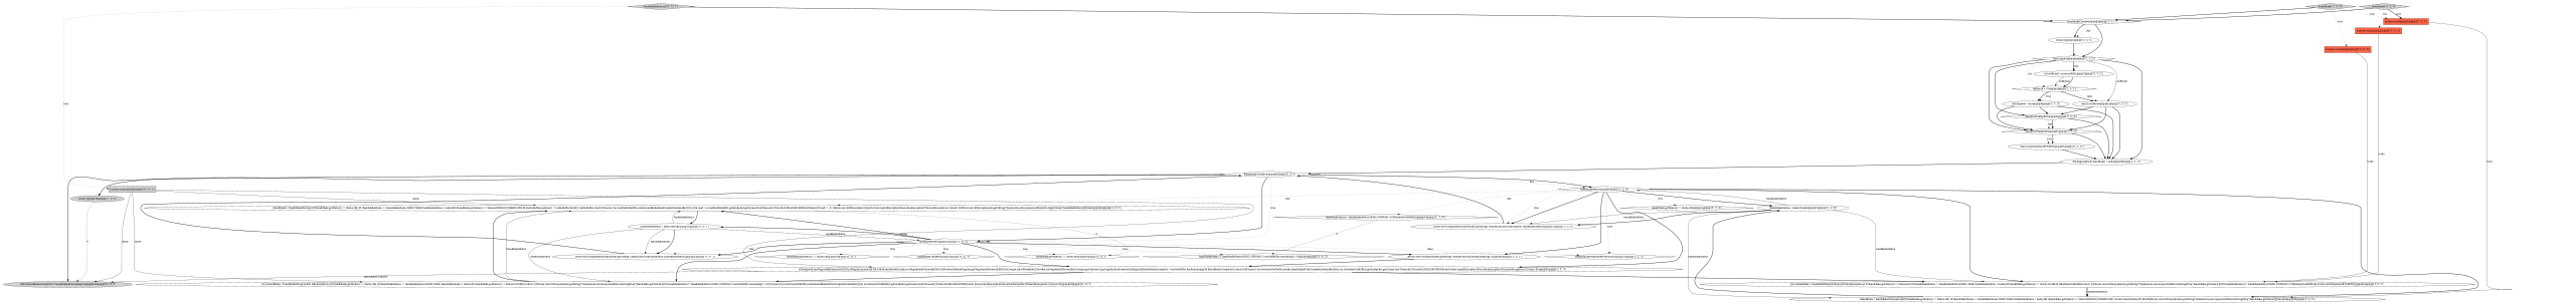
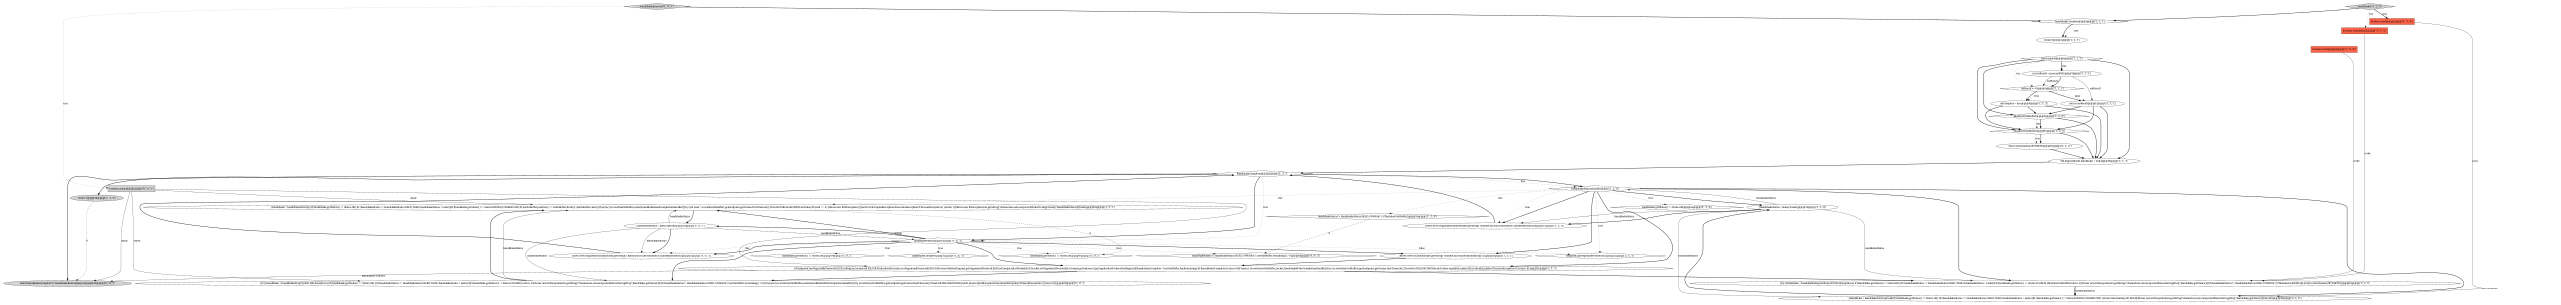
  digraph {
    fontname=Merriweather
    node [fillcolor=white fontname=Merriweather shape=ellipse style=filled]
    edge [fontname=Merriweather style=bold]
    n1 [label="int sniResult = processSNI()@@@7@@@['1', '1', '1']"]
    n2 [label="return sniResult@@@12@@@['1', '1', '1']"]
    n3 [label="sniResult == 0@@@8@@@['1', '1', '1']" shape=diamond]
    n4 [label="!flush(netOutBuffer)@@@15@@@['1', '0', '0']" shape=diamond]
    n5 [label="SSLEngineResult handshake = null@@@15@@@['1', '1', '1']"]
    n6 [label="!flush(netOutBuffer)@@@15@@@['1', '1', '0']" shape=diamond]
    n7 [label="sniComplete = true@@@9@@@['1', '1', '1']"]
    n8 [label="{handshakeStatus = tasks()break}@@@71@@@['1', '1', '0']"]
    n9 [label="handshakeStatus@@@18@@@['1', '1', '0']" shape=diamond]
    n10 [label="throw new IllegalStateException(sm.getString(\"channel.nio.ssl.invalidStatus\",handshakeStatus))@@@75@@@['1', '1', '0']"]
    n11 [label="{try {handshake = handshakeWrap(write)}catch (SSLException e) if (handshake.getStatus() == Status.OK) {if (handshakeStatus == HandshakeStatus.NEED_TASK) handshakeStatus = tasks()}if (handshake.getStatus() == Status.CLOSED) {flush(netOutBuffer)return -1}{throw new IOException(sm.getString(\"channel.nio.ssl.unexpectedStatusDuringWrap\",handshake.getStatus()))}if (handshakeStatus != HandshakeStatus.NEED_UNWRAP || (!flush(netOutBuffer))) {return SelectionKey.OP_WRITE}}@@@34@@@['1', '1', '0']"]
    n12 [label="{handshake = handshakeUnwrap(read)if (handshake.getStatus() == Status.OK) {if (handshakeStatus == HandshakeStatus.NEED_TASK) handshakeStatus = tasks()}if (handshake.getStatus() == Status.BUFFER_UNDERFLOW) {return SelectionKey.OP_READ}{throw new IOException(sm.getString(\"channel.nio.ssl.unexpectedStatusDuringWrap\",handshake.getStatus()))}break}@@@58@@@['1', '1', '0']"]
    n13 [label="handshakeStatus != HandshakeStatus.NEED_UNWRAP || (!flush(netOutBuffer))@@@54@@@['1', '1', '0']" shape=diamond]
    n14 [label="{handshake = handshakeUnwrap()if (handshake.getStatus() == Status.OK) {if (handshakeStatus == HandshakeStatus.NEED_TASK) handshakeStatus = tasks()}if (handshake.getStatus() == Status.BUFFER_UNDERFLOW) {if (netInBuffer.position() == netInBuffer.limit()) {netInBuffer.clear()}if (async) {sc.read(netInBuffer,socket,handshakeReadCompletionHandler)}{try {int read = sc.read(netInBuffer).get(endpoint.getConnectionTimeout(),TimeUnit.MILLISECONDS).intValue()if (read == -1) {throw new EOFException()}}catch (InterruptedException|ExecutionException|TimeoutException e) }return 1}{throw new IOException(sm.getString(\"channel.nio.ssl.unexpectedStatusDuringUnwrap\",handshakeStatus))}break}@@@83@@@['1', '1', '1']"]
    n15 [label="{if (endpoint.hasNegotiableProtocols()) {if (sslEngine instanceof SSLUtil.ProtocolInfo) {socket.setNegotiatedProtocol(((SSLUtil.ProtocolInfo)sslEngine).getNegotiatedProtocol())}if (JreCompat.isJre9Available()) {socket.setNegotiatedProtocol(JreCompat.getInstance().getApplicationProtocol(sslEngine))}}handshakeComplete = !netOutBuffer.hasRemaining()if (handshakeComplete) {return 0}{if (async) {sc.write(netOutBuffer,socket,handshakeWriteCompletionHandler)}{try {sc.write(netOutBuffer).get(endpoint.getConnectionTimeout(),TimeUnit.MILLISECONDS)}catch (InterruptedException|ExecutionException|TimeoutException e) }return 1}}@@@21@@@['1', '1', '1']"]
    n16 [label="handshake.getStatus() == Status.OK@@@44@@@['1', '1', '0']" shape=diamond]
    n17 [label="endpoint.hasNegotiableProtocols()@@@22@@@['1', '1', '1']" shape=diamond]
    n18 [label="{throw new IOException(sm.getString(\"channel.nio.ssl.notHandshaking\"))}@@@18@@@['1', '1', '1']"]
    n19 [label="!handshakeComplete@@@16@@@['1', '1', '1']" shape=diamond]
    n20 [label="handshakeStatus != HandshakeStatus.NEED_UNWRAP || netOutBuffer.remaining() > 0@@@68@@@['0', '0', '1']" shape=diamond]
    n21 [fillcolor=lightgray label="boolean async@@@2@@@['0', '0', '1']" shape=box]
    n22 [fillcolor=lightgray label="return handshakeComplete? 0: handshakeInternal(async)@@@120@@@['0', '0', '1']"]
    n23 [label="{try {handshake = handshakeWrap()}catch (SSLException e) if (handshake.getStatus() == Status.OK) {if (handshakeStatus == HandshakeStatus.NEED_TASK) handshakeStatus = tasks()}if (handshake.getStatus() == Status.CLOSED) {return -1}{throw new IOException(sm.getString(\"channel.nio.ssl.unexpectedStatusDuringWrap\",handshake.getStatus()))}if (handshakeStatus != HandshakeStatus.NEED_UNWRAP || netOutBuffer.remaining() > 0) {if (async) {sc.write(netOutBuffer,socket,handshakeWriteCompletionHandler)}{try {sc.write(netOutBuffer).get(endpoint.getConnectionTimeout(),TimeUnit.MILLISECONDS)}catch (InterruptedException|ExecutionException|TimeoutException e) }return 1}}@@@49@@@['0', '0', '1']"]
    n24 [label="handshake.getStatus() == Status.OK@@@85@@@['0', '0', '1']" shape=diamond]
    n25 [label="{handshakeStatus = tasks()break}@@@113@@@['0', '0', '1']"]
    n26 [label="handshakeStatus@@@17@@@['0', '0', '1']" shape=diamond]
    n27 [label="throw new IllegalStateException(sm.getString(\"channel.nio.ssl.invalidStatus\",handshakeStatus))@@@117@@@['0', '0', '1']"]
    n28 [fillcolor=lightgray label="return 0@@@78@@@['1', '1', '0']"]
-   n29 [fillcolor=lightgray label="handshake['1', '0', '0']" shape=diamond]
    n30 [fillcolor=tomato label="boolean read@@@2@@@['1', '1', '0']" shape=box]
    n31 [label="handshakeComplete@@@3@@@['1', '1', '1']" shape=diamond]
    n32 [fillcolor=tomato label="boolean write@@@2@@@['1', '0', '0']" shape=box]
    n33 [label="!sniComplete@@@6@@@['1', '1', '1']" shape=diamond]
    n34 [label="return 0@@@4@@@['1', '1', '1']"]
    n35 [label="handshake.getStatus() == Status.OK@@@59@@@['0', '0', '1']" shape=diamond]
    n36 [label="handshakeComplete@@@31@@@['0', '0', '1']" shape=diamond]
    n37 [label="return SelectionKey.OP_WRITE@@@15@@@['0', '1', '0']"]
    n38 [fillcolor=tomato label="boolean write@@@2@@@['0', '1', '0']" shape=box]
    n39 [fillcolor=lightgray label="handshakeInternal['0', '0', '1']" shape=diamond]
    n40 [fillcolor=lightgray label="handshake['0', '1', '0']" shape=diamond]
-   n33 -> n2 [label=sniResult style=solid]
+   n1 -> n2 [label=sniResult style=solid]
    n1 -> n3 [label=sniResult style=solid]
    n1 -> n3
    n2 -> n4
    n2 -> n5
    n2 -> n6
    n3 -> n2
    n3 -> n2 [label=false style=dotted]
    n3 -> n7 [label=true style=dotted]
    n3 -> n7
    n4 -> n5
    n4 -> n6 [label=true style=dotted]
    n4 -> n6
    n5 -> n19
    n6 -> n5
    n6 -> n37
    n6 -> n37 [label=true style=dotted]
    n7 -> n4
    n7 -> n5
    n7 -> n6
    n8 -> n9 [label=handshakeStatus style=solid]
    n8 -> n10
    n8 -> n10 [label=handshakeStatus style=solid]
    n8 -> n11 [label=handshakeStatus style=solid]
    n8 -> n12 [label=handshakeStatus style=solid]
    n9 -> n8
    n9 -> n10 [label=true style=dotted]
    n9 -> n10
    n9 -> n11
    n9 -> n12
    n9 -> n13 [label=true style=dotted]
    n9 -> n14 [label=true style=dotted]
    n9 -> n15
    n9 -> n16 [label=true style=dotted]
    n9 -> n17 [label=true style=dotted]
    n9 -> n18
    n10 -> n19
    n11 -> n12
    n11 -> n12 [label=handshakeStatus style=solid]
    n12 -> n8
    n13 -> n20 [label=0 style=dashed]
    n14 -> n24 [label=0 style=dashed]
    n14 -> n25
    n15 -> n11
    n15 -> n22 [label=handshakeComplete style=solid]
    n15 -> n23
    n18 -> n15
    n19 -> n9
    n19 -> n9 [label=true style=dotted]
    n19 -> n22
    n19 -> n26 [label=true style=dotted]
    n19 -> n26
    n19 -> n28
    n21 -> n14 [label=async style=solid]
    n21 -> n15 [label=async style=solid]
    n21 -> n22 [label=async style=solid]
    n21 -> n23 [label=async style=solid]
    n23 -> n14
    n23 -> n14 [label=handshakeStatus style=solid]
    n25 -> n14 [label=handshakeStatus style=solid]
    n25 -> n23 [label=handshakeStatus style=solid]
    n25 -> n26 [label=handshakeStatus style=solid]
    n25 -> n27 [label=handshakeStatus style=solid]
    n25 -> n27
    n26 -> n14
    n26 -> n15
    n26 -> n17 [label=false style=dotted]
    n26 -> n18
    n26 -> n20 [label=true style=dotted]
    n26 -> n23
    n26 -> n24 [label=true style=dotted]
    n26 -> n25
    n26 -> n27 [label=true style=dotted]
    n26 -> n27
    n26 -> n35 [label=true style=dotted]
    n26 -> n36 [label=true style=dotted]
    n27 -> n19
    n28 -> n22 [label=0 style=dashed]
-   n29 -> n30 [label=true style=dotted]
-   n29 -> n31
-   n29 -> n32 [label=true style=dotted]
    n30 -> n12 [label=read style=solid]
-   n31 -> n33
    n31 -> n34 [label=true style=dotted]
    n31 -> n34
    n32 -> n11 [label=write style=solid]
    n33 -> n1
    n33 -> n1 [label=true style=dotted]
    n33 -> n3 [label=true style=dotted]
    n33 -> n4
    n33 -> n5
    n33 -> n6
-   n34 -> n33
    n37 -> n5
    n38 -> n11 [label=write style=solid]
    n39 -> n21 [label=true style=dotted]
    n39 -> n31
    n40 -> n30 [label=true]
    n40 -> n31
    n40 -> n38 [label=true style=dotted]
  }
